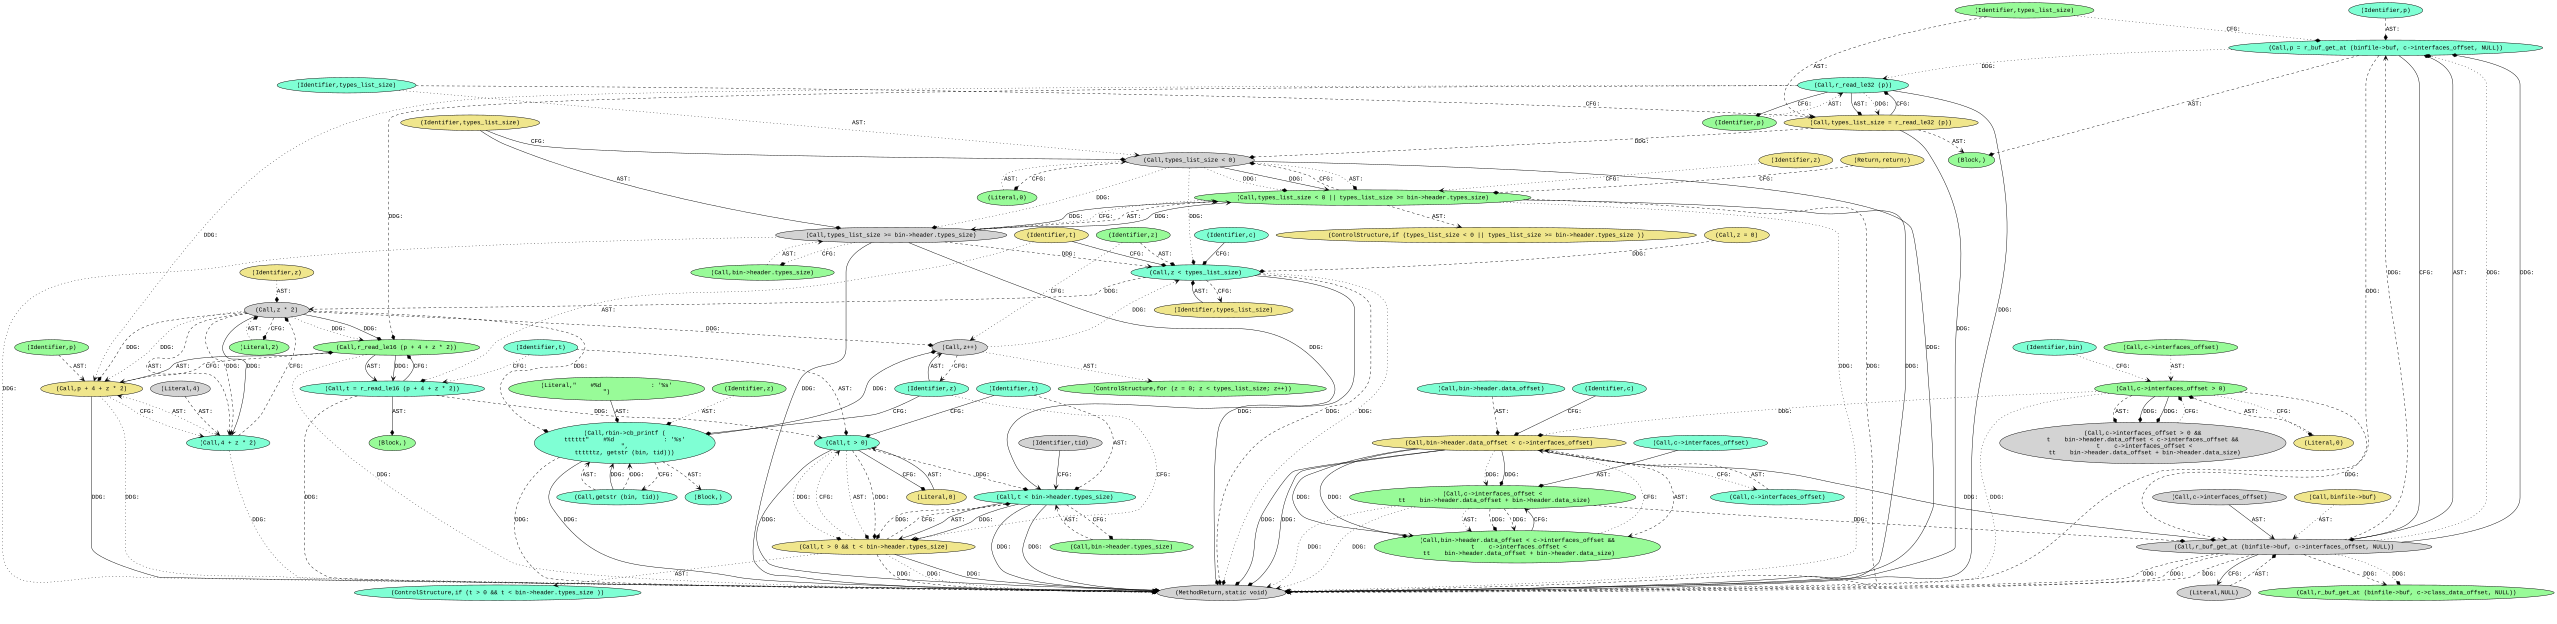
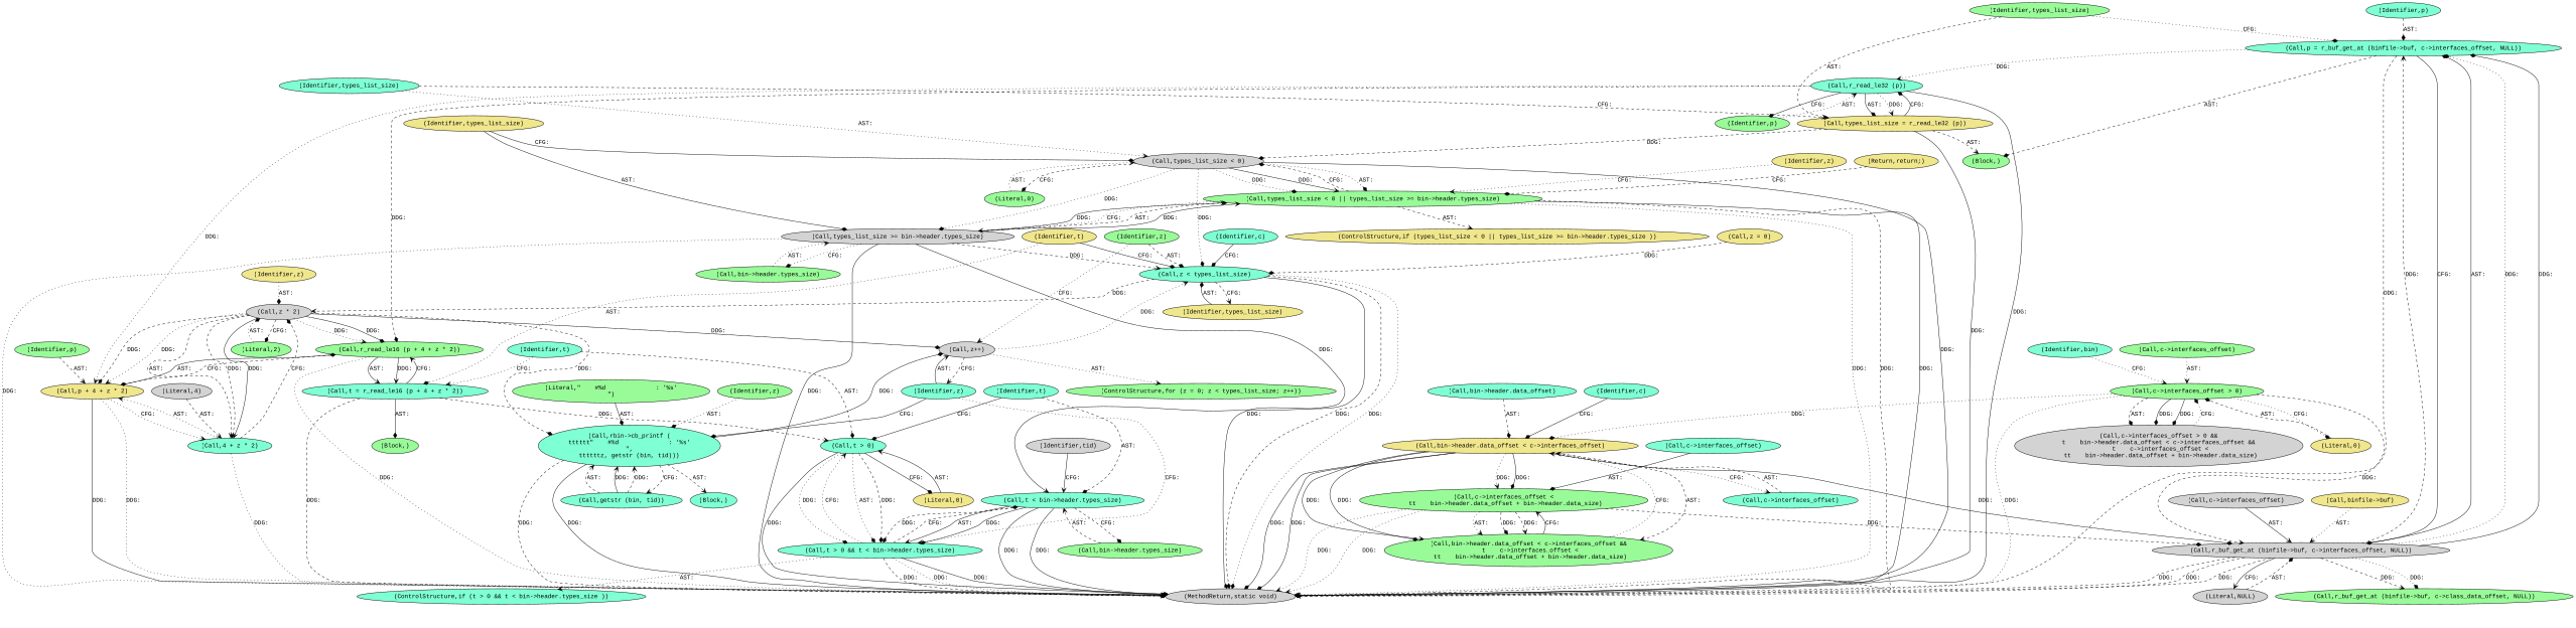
  digraph {
    fontname="Liberation Mono"
    node [fillcolor=aquamarine fontname="Liberation Mono" style=filled]
    edge [arrowhead=diamond fontname="Liberation Mono" style=dashed]
    n1 [label="(Call,r_read_le32 (p))"]
    n2 [fillcolor=khaki label="(Call,types_list_size = r_read_le32 (p))"]
    n3 [fillcolor=palegreen label="(Call,r_read_le16 (p + 4 + z * 2))"]
    n4 [fillcolor=khaki label="(Call,p + 4 + z * 2)"]
    n5 [fillcolor=palegreen label="(Identifier,p)"]
    n6 [fillcolor=lightgrey label="(MethodReturn,static void)"]
    n7 [fillcolor=palegreen label="(Block,)"]
    n8 [fillcolor=lightgrey label="(Call,types_list_size < 0)"]
    n9 [label="(Call,t = r_read_le16 (p + 4 + z * 2))"]
    n10 [label="(Call,4 + z * 2)"]
    n11 [label="(Call,p = r_buf_get_at (binfile->buf, c->interfaces_offset, NULL))"]
    n12 [fillcolor=lightgrey label="(Call,r_buf_get_at (binfile->buf, c->interfaces_offset, NULL))"]
    n13 [fillcolor=lightgrey label="(Literal,NULL)"]
    n14 [fillcolor=palegreen label="(Call,r_buf_get_at (binfile->buf, c->class_data_offset, NULL))"]
    n15 [fillcolor=khaki label="(Call,bin->header.data_offset < c->interfaces_offset)"]
    n16 [fillcolor=palegreen label="(Call,c->interfaces_offset <\n \t\t    bin->header.data_offset + bin->header.data_size)"]
    n17 [label="(Call,c->interfaces_offset)"]
    n18 [fillcolor=palegreen label="(Call,bin->header.data_offset < c->interfaces_offset &&\n \t    c->interfaces_offset <\n \t\t    bin->header.data_offset + bin->header.data_size)"]
    n19 [fillcolor=palegreen label="(Call,c->interfaces_offset > 0)"]
    n20 [fillcolor=lightgrey label="(Call,c->interfaces_offset > 0 &&\n\t    bin->header.data_offset < c->interfaces_offset &&\n \t    c->interfaces_offset <\n \t\t    bin->header.data_offset + bin->header.data_size)"]
    n21 [fillcolor=khaki label="(Literal,0)"]
    n22 [fillcolor=palegreen label="(Call,types_list_size < 0 || types_list_size >= bin->header.types_size)"]
    n23 [fillcolor=lightgrey label="(Call,types_list_size >= bin->header.types_size)"]
    n24 [label="(Call,z < types_list_size)"]
    n25 [fillcolor=palegreen label="(Literal,0)"]
    n26 [fillcolor=khaki label="(ControlStructure,if (types_list_size < 0 || types_list_size >= bin->header.types_size ))"]
    n27 [label="(Call,t < bin->header.types_size)"]
    n28 [fillcolor=palegreen label="(Call,bin->header.types_size)"]
    n29 [fillcolor=lightgrey label="(Call,z * 2)"]
    n30 [fillcolor=khaki label="(Identifier,types_list_size)"]
-   n31 [fillcolor=khaki label="(Call,t > 0 && t < bin->header.types_size)"]
+   n31 [label="(Call,t > 0 && t < bin->header.types_size)"]
    n32 [fillcolor=palegreen label="(Call,bin->header.types_size)"]
    n33 [fillcolor=lightgrey label="(Call,z++)"]
    n34 [label="(Call,rbin->cb_printf (\n\t\t\t\t\t\t\"    #%d              : '%s'\n\",\n\t\t\t\t\t\tz, getstr (bin, tid)))"]
    n35 [fillcolor=palegreen label="(Literal,2)"]
    n36 [fillcolor=palegreen label="(ControlStructure,for (z = 0; z < types_list_size; z++))"]
    n37 [label="(Identifier,z)"]
    n38 [label="(Block,)"]
    n39 [label="(Call,getstr (bin, tid))"]
    n40 [label="(Call,t > 0)"]
    n41 [fillcolor=palegreen label="(Block,)"]
    n42 [fillcolor=khaki label="(Literal,0)"]
    n43 [label="(ControlStructure,if (t > 0 && t < bin->header.types_size ))"]
    n44 [fillcolor=lightgrey label="(Literal,4)"]
    n45 [fillcolor=khaki label="(Identifier,z)"]
    n46 [label="(Identifier,c)"]
    n47 [label="(Identifier,types_list_size)"]
    n48 [fillcolor=lightgrey label="(Call,c->interfaces_offset)"]
    n49 [label="(Identifier,t)"]
    n50 [label="(Call,c->interfaces_offset)"]
    n51 [fillcolor=khaki label="(Identifier,z)"]
    n52 [label="(Identifier,t)"]
    n53 [fillcolor=khaki label="(Identifier,t)"]
    n54 [fillcolor=palegreen label="(Literal,\"    #%d              : '%s'\n\")"]
    n55 [fillcolor=palegreen label="(Call,c->interfaces_offset)"]
    n56 [fillcolor=palegreen label="(Identifier,types_list_size)"]
    n57 [label="(Call,bin->header.data_offset)"]
    n58 [fillcolor=khaki label="(Call,z = 0)"]
    n59 [fillcolor=khaki label="(Return,return;)"]
    n60 [label="(Identifier,p)"]
    n61 [fillcolor=palegreen label="(Identifier,z)"]
    n62 [label="(Identifier,c)"]
    n63 [label="(Identifier,bin)"]
    n64 [fillcolor=khaki label="(Identifier,types_list_size)"]
    n65 [fillcolor=khaki label="(Call,binfile->buf)"]
    n66 [fillcolor=lightgrey label="(Identifier,tid)"]
    n67 [fillcolor=palegreen label="(Identifier,z)"]
    n68 [fillcolor=palegreen label="(Identifier,p)"]
    n1 -> n2 [label="AST: " style=solid]
    n1 -> n2 [arrowhead=vee label="DDG: " style=dotted]
    n1 -> n3 [label="DDG: "]
    n1 -> n4 [arrowhead=vee label="DDG: " style=dotted]
    n1 -> n5 [label="CFG: " style=solid]
    n1 -> n6 [label="DDG: " style=solid]
    n2 -> n1 [label="CFG: " style=solid]
    n2 -> n6 [arrowhead=vee label="DDG: " style=solid]
    n2 -> n7 [arrowhead=vee label="AST: "]
    n2 -> n8 [label="DDG: "]
-   n3 -> n4 [arrowhead=vee label="CFG: "]
+   n3 -> n4 [label="CFG: "]
    n3 -> n6 [label="DDG: " style=dotted]
    n3 -> n9 [arrowhead=vee label="AST: " style=solid]
    n3 -> n9 [arrowhead=vee label="DDG: " style=solid]
    n4 -> n3 [label="AST: " style=solid]
    n4 -> n6 [label="DDG: " style=dotted]
    n4 -> n6 [arrowhead=vee label="DDG: " style=solid]
    n4 -> n10 [arrowhead=vee label="CFG: " style=dotted]
    n5 -> n1 [arrowhead=vee label="AST: " style=dotted]
    n8 -> n6 [label="DDG: " style=solid]
    n8 -> n22 [label="AST: " style=dotted]
    n8 -> n22 [label="DDG: " style=dotted]
    n8 -> n22 [arrowhead=vee label="DDG: " style=solid]
    n8 -> n23 [label="DDG: " style=dotted]
    n8 -> n24 [label="DDG: " style=dotted]
    n8 -> n25 [label="CFG: "]
-   n9 -> n3 [label="CFG: " style=solid]
+   n9 -> n3 [arrowhead=vee label="CFG: " style=solid]
    n9 -> n6 [arrowhead=vee label="DDG: "]
    n9 -> n40 [arrowhead=vee label="DDG: "]
    n9 -> n41 [label="AST: " style=solid]
    n10 -> n4 [arrowhead=vee label="AST: " style=dotted]
    n10 -> n6 [label="DDG: " style=dotted]
    n10 -> n29 [label="CFG: "]
    n11 -> n1 [arrowhead=vee label="DDG: " style=dotted]
    n11 -> n6 [arrowhead=vee label="DDG: "]
    n11 -> n7 [label="AST: "]
    n11 -> n12 [label="CFG: " style=solid]
    n12 -> n6 [arrowhead=vee label="DDG: "]
    n12 -> n6 [arrowhead=vee label="DDG: "]
    n12 -> n6 [label="DDG: "]
    n12 -> n11 [label="AST: " style=solid]
    n12 -> n11 [label="DDG: " style=dotted]
    n12 -> n11 [label="DDG: " style=solid]
    n12 -> n11 [arrowhead=vee label="DDG: "]
    n12 -> n13 [arrowhead=vee label="CFG: " style=solid]
    n12 -> n14 [arrowhead=vee label="DDG: "]
    n12 -> n14 [label="DDG: " style=dotted]
    n13 -> n12 [label="AST: "]
    n15 -> n6 [label="DDG: " style=solid]
    n15 -> n6 [label="DDG: " style=solid]
    n15 -> n12 [label="DDG: " style=solid]
    n15 -> n16 [arrowhead=vee label="DDG: " style=dotted]
    n15 -> n16 [label="DDG: " style=solid]
    n15 -> n17 [arrowhead=vee label="CFG: " style=dotted]
    n15 -> n18 [arrowhead=vee label="AST: "]
    n15 -> n18 [arrowhead=vee label="DDG: " style=solid]
    n15 -> n18 [label="DDG: " style=solid]
    n16 -> n6 [arrowhead=vee label="DDG: " style=dotted]
    n16 -> n6 [arrowhead=vee label="DDG: " style=dotted]
    n16 -> n12 [label="DDG: "]
    n16 -> n18 [arrowhead=vee label="AST: " style=dotted]
    n16 -> n18 [label="DDG: "]
    n16 -> n18 [arrowhead=vee label="DDG: "]
    n17 -> n15 [arrowhead=vee label="AST: "]
    n18 -> n15 [arrowhead=vee label="CFG: " style=dotted]
    n18 -> n16 [arrowhead=vee label="CFG: " style=solid]
    n19 -> n6 [label="DDG: " style=dotted]
    n19 -> n12 [arrowhead=vee label="DDG: "]
    n19 -> n15 [label="DDG: " style=dotted]
    n19 -> n20 [label="AST: "]
    n19 -> n20 [label="DDG: " style=solid]
    n19 -> n20 [label="DDG: " style=solid]
    n19 -> n21 [label="CFG: " style=dotted]
    n20 -> n19 [label="CFG: " style=dotted]
    n21 -> n19 [label="AST: "]
    n22 -> n6 [arrowhead=vee label="DDG: " style=dotted]
    n22 -> n6 [arrowhead=vee label="DDG: "]
    n22 -> n6 [label="DDG: " style=solid]
    n22 -> n8 [label="CFG: "]
    n22 -> n23 [arrowhead=vee label="CFG: " style=dotted]
    n22 -> n26 [arrowhead=vee label="AST: "]
    n23 -> n6 [arrowhead=vee label="DDG: " style=solid]
    n23 -> n6 [arrowhead=vee label="DDG: " style=dotted]
    n23 -> n22 [arrowhead=vee label="AST: "]
    n23 -> n22 [arrowhead=vee label="DDG: " style=solid]
    n23 -> n22 [arrowhead=vee label="DDG: " style=solid]
    n23 -> n24 [arrowhead=vee label="DDG: "]
    n23 -> n27 [arrowhead=vee label="DDG: " style=solid]
    n23 -> n28 [label="CFG: " style=dotted]
    n24 -> n6 [label="DDG: " style=solid]
    n24 -> n6 [label="DDG: "]
    n24 -> n6 [label="DDG: " style=dotted]
    n24 -> n29 [arrowhead=vee label="DDG: "]
    n24 -> n30 [arrowhead=vee label="CFG: "]
    n25 -> n8 [arrowhead=vee label="AST: " style=dotted]
    n27 -> n6 [label="DDG: " style=solid]
    n27 -> n6 [arrowhead=vee label="DDG: " style=solid]
    n27 -> n31 [arrowhead=vee label="AST: " style=solid]
    n27 -> n31 [label="DDG: " style=solid]
    n27 -> n31 [label="DDG: "]
    n27 -> n32 [label="CFG: "]
    n28 -> n23 [arrowhead=vee label="AST: " style=dotted]
    n29 -> n3 [arrowhead=vee label="DDG: " style=dotted]
    n29 -> n3 [label="DDG: " style=solid]
    n29 -> n4 [label="DDG: "]
    n29 -> n4 [arrowhead=vee label="DDG: " style=dotted]
    n29 -> n10 [arrowhead=vee label="AST: "]
    n29 -> n10 [arrowhead=vee label="DDG: "]
    n29 -> n10 [arrowhead=vee label="DDG: " style=solid]
-   n29 -> n33 [label="DDG: "]
+   n29 -> n33 [label="DDG: " style=solid]
    n29 -> n34 [label="DDG: "]
    n29 -> n35 [label="CFG: "]
    n30 -> n24 [label="AST: " style=solid]
    n31 -> n6 [arrowhead=vee label="DDG: " style=solid]
    n31 -> n6 [label="DDG: "]
    n31 -> n6 [label="DDG: " style=dotted]
    n31 -> n27 [label="CFG: "]
    n31 -> n40 [arrowhead=vee label="CFG: " style=dotted]
    n31 -> n43 [arrowhead=vee label="AST: " style=dotted]
    n32 -> n27 [arrowhead=vee label="AST: "]
    n33 -> n24 [arrowhead=vee label="DDG: " style=dotted]
    n33 -> n36 [arrowhead=vee label="AST: " style=dotted]
    n33 -> n37 [arrowhead=vee label="CFG: "]
    n34 -> n6 [arrowhead=vee label="DDG: "]
    n34 -> n6 [label="DDG: " style=solid]
    n34 -> n33 [label="DDG: " style=solid]
    n34 -> n38 [arrowhead=vee label="AST: "]
    n34 -> n39 [arrowhead=vee label="CFG: "]
    n35 -> n29 [label="AST: " style=dotted]
    n37 -> n31 [arrowhead=vee label="CFG: " style=dotted]
    n37 -> n33 [arrowhead=vee label="AST: " style=solid]
    n37 -> n34 [label="CFG: " style=solid]
    n39 -> n34 [arrowhead=vee label="AST: "]
    n39 -> n34 [arrowhead=vee label="DDG: " style=solid]
    n39 -> n34 [arrowhead=vee label="DDG: "]
    n40 -> n6 [label="DDG: " style=solid]
-   n40 -> n27 [label="DDG: "]
    n40 -> n31 [label="AST: " style=dotted]
    n40 -> n31 [label="DDG: " style=dotted]
    n40 -> n31 [label="DDG: "]
    n40 -> n42 [label="CFG: " style=solid]
    n42 -> n40 [arrowhead=vee label="AST: " style=solid]
    n44 -> n10 [arrowhead=vee label="AST: "]
    n45 -> n22 [arrowhead=vee label="CFG: " style=dotted]
    n46 -> n15 [label="CFG: " style=solid]
    n47 -> n2 [arrowhead=vee label="CFG: "]
    n47 -> n8 [arrowhead=vee label="AST: " style=dotted]
    n48 -> n12 [arrowhead=vee label="AST: " style=solid]
    n49 -> n9 [arrowhead=vee label="CFG: " style=dotted]
    n49 -> n40 [label="AST: "]
    n50 -> n16 [label="AST: " style=solid]
    n51 -> n29 [label="AST: " style=dotted]
    n52 -> n27 [label="AST: "]
    n52 -> n40 [label="CFG: " style=solid]
    n53 -> n9 [label="AST: " style=dotted]
    n53 -> n24 [label="CFG: " style=solid]
    n54 -> n34 [label="AST: " style=solid]
    n55 -> n19 [arrowhead=vee label="AST: " style=dotted]
    n56 -> n2 [arrowhead=vee label="AST: "]
    n56 -> n11 [label="CFG: " style=dotted]
    n57 -> n15 [label="AST: "]
    n58 -> n24 [label="DDG: "]
    n59 -> n22 [label="CFG: "]
    n60 -> n11 [label="AST: "]
    n61 -> n24 [label="AST: "]
    n61 -> n33 [arrowhead=vee label="CFG: " style=dotted]
    n62 -> n24 [label="CFG: " style=solid]
    n63 -> n19 [arrowhead=vee label="CFG: " style=dotted]
    n64 -> n8 [label="CFG: " style=solid]
    n64 -> n23 [label="AST: " style=solid]
    n65 -> n12 [arrowhead=vee label="AST: " style=dotted]
    n66 -> n27 [arrowhead=vee label="CFG: " style=solid]
    n67 -> n34 [label="AST: " style=dotted]
    n68 -> n4 [arrowhead=vee label="AST: "]
  }
